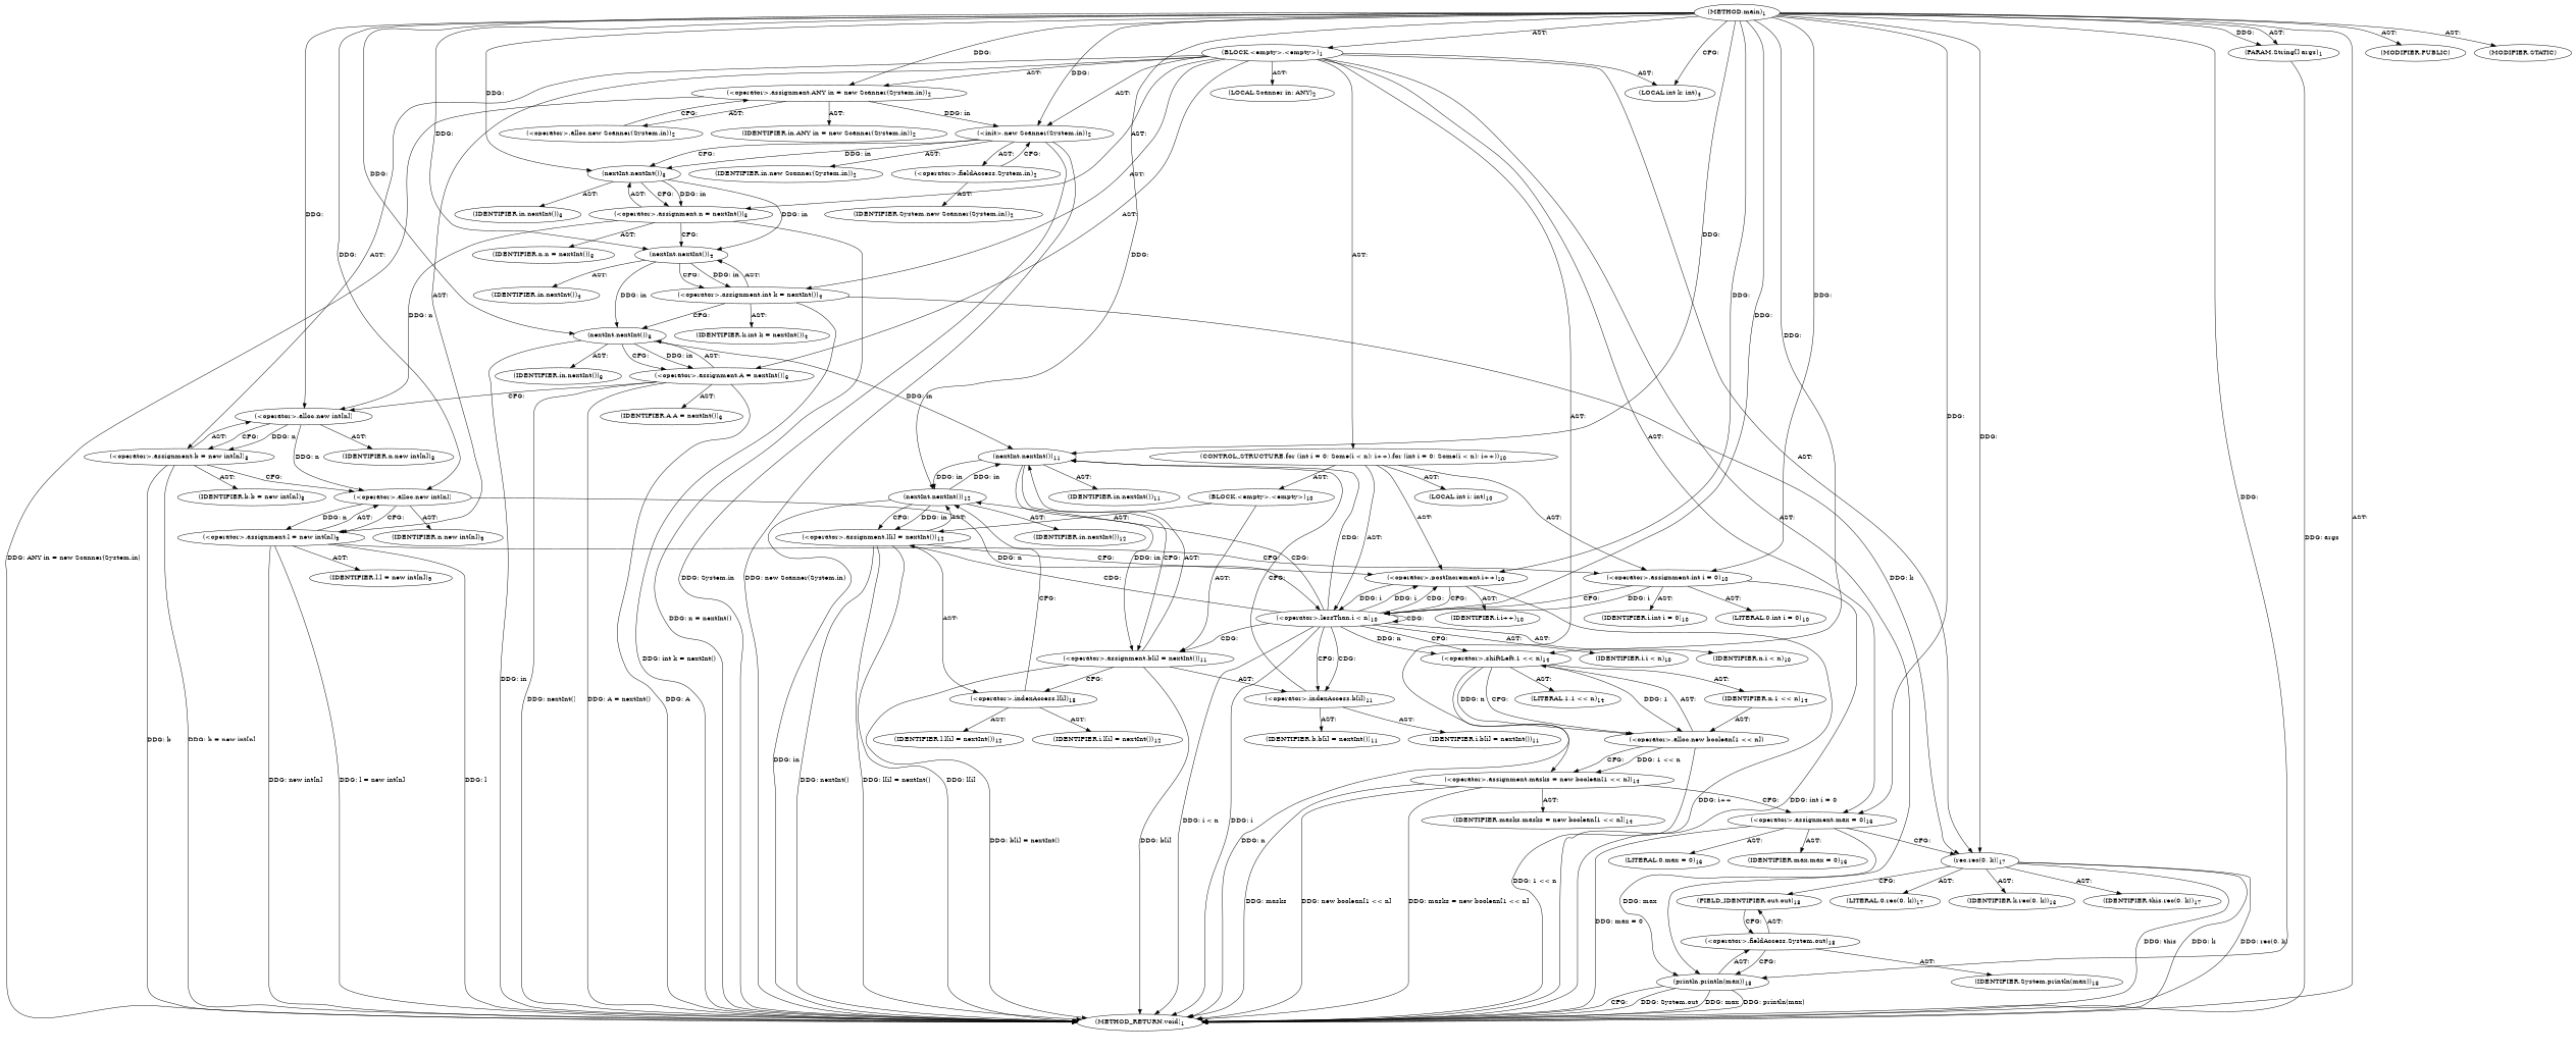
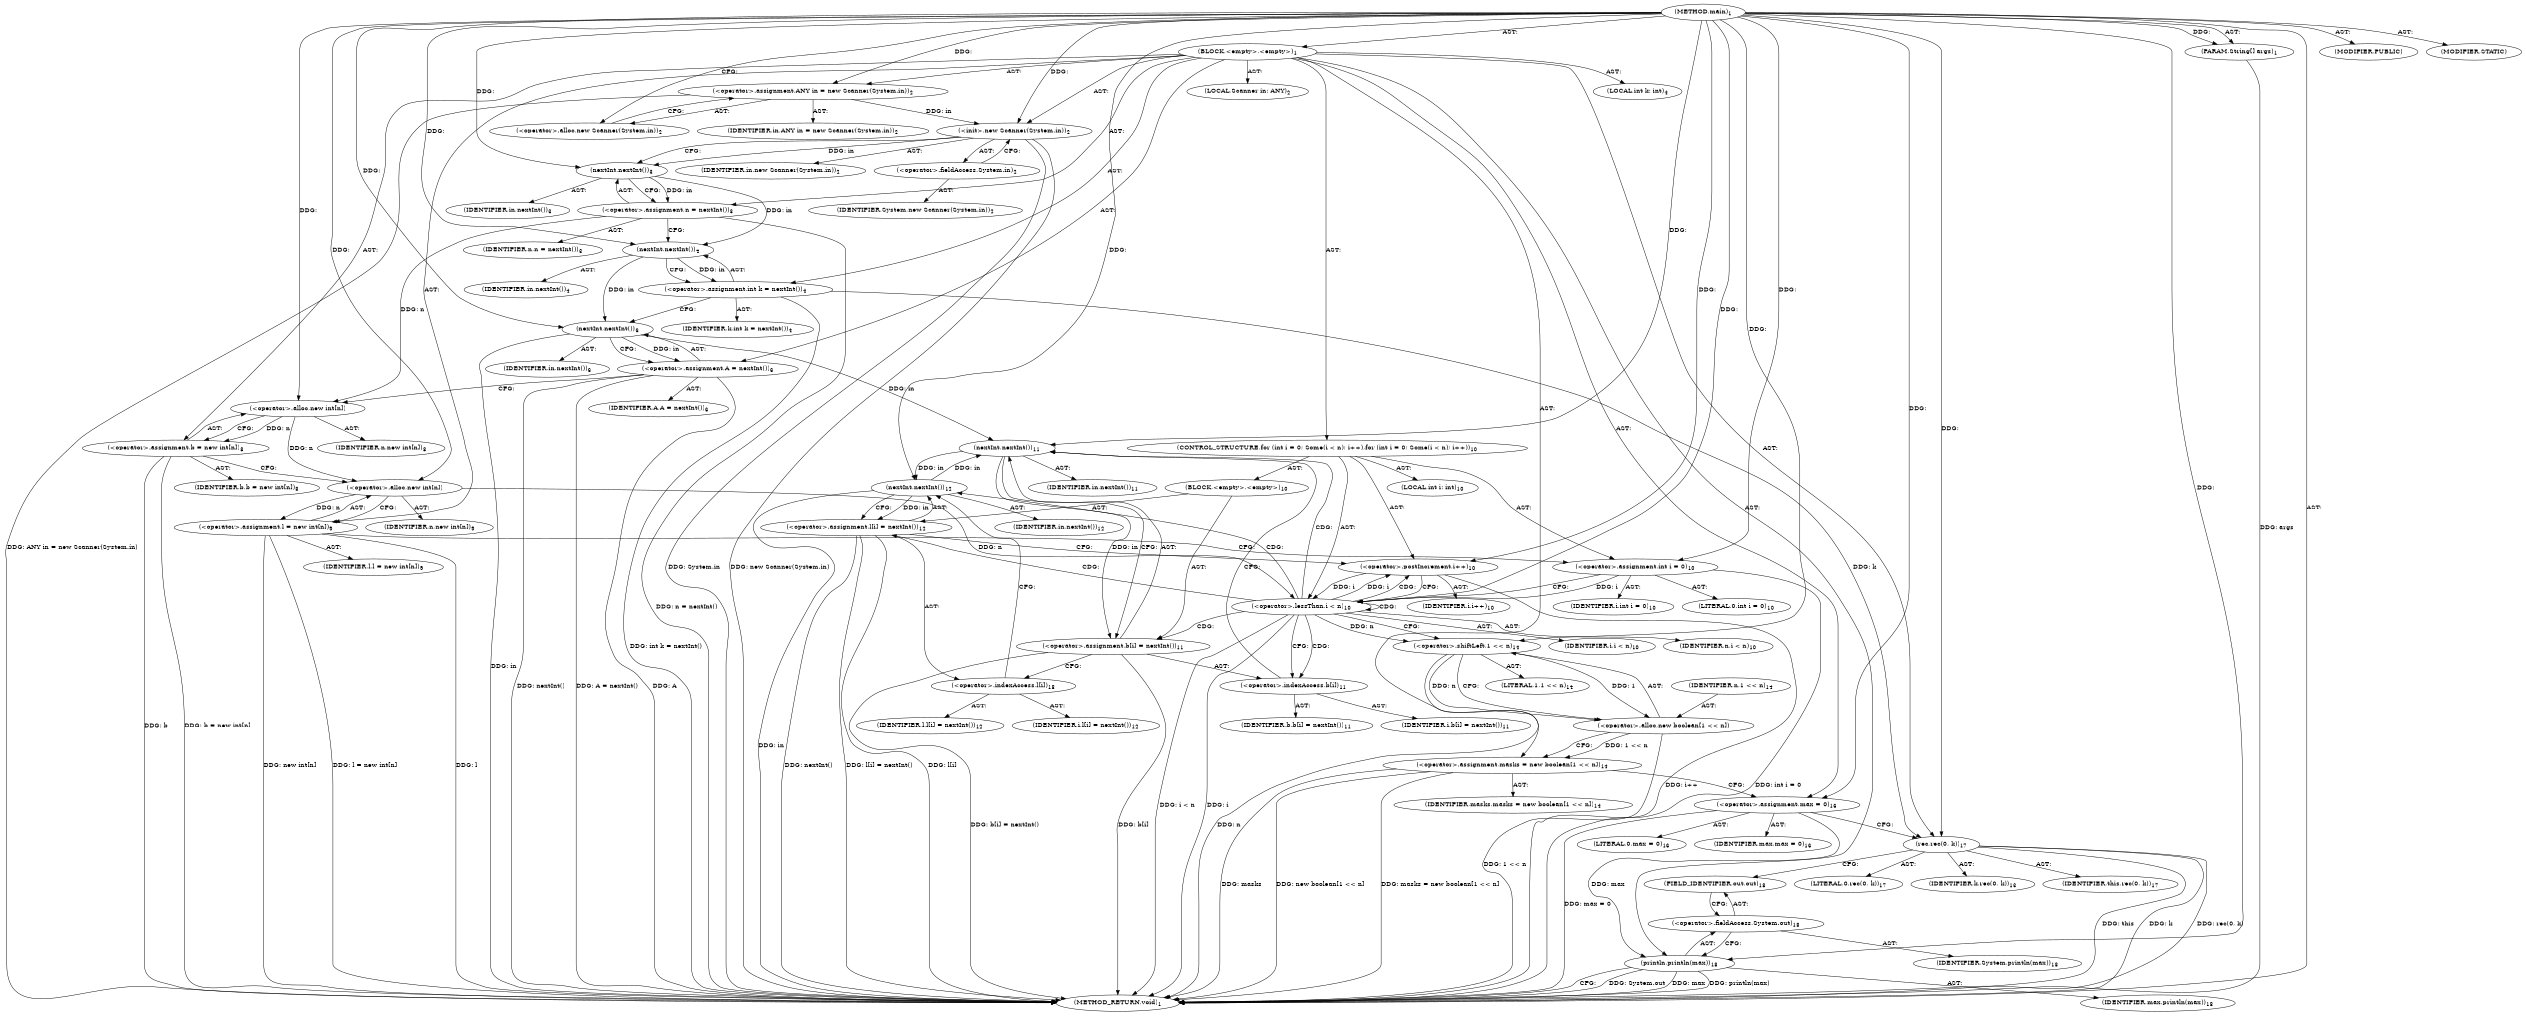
  digraph {
    n1 [label=<(METHOD,main)<SUB>1</SUB>>]
    n2 [label=<(PARAM,String[] args)<SUB>1</SUB>>]
    n3 [label=<(BLOCK,&lt;empty&gt;,&lt;empty&gt;)<SUB>1</SUB>>]
    n4 [label=<(&lt;operator&gt;.assignment,ANY in = new Scanner(System.in))<SUB>2</SUB>>]
    n5 [label=<(&lt;operator&gt;.alloc,new Scanner(System.in))<SUB>2</SUB>>]
    n6 [label=<(&lt;init&gt;,new Scanner(System.in))<SUB>2</SUB>>]
    n7 [label=<(nextInt,nextInt())<SUB>3</SUB>>]
    n8 [label=<(nextInt,nextInt())<SUB>4</SUB>>]
    n9 [label=<(nextInt,nextInt())<SUB>6</SUB>>]
    n10 [label=<(&lt;operator&gt;.alloc,new int[n])>]
    n11 [label=<(&lt;operator&gt;.alloc,new int[n])>]
    n12 [label=<(&lt;operator&gt;.assignment,int i = 0)<SUB>10</SUB>>]
    n13 [label=<(&lt;operator&gt;.lessThan,i &lt; n)<SUB>10</SUB>>]
    n14 [label=<(&lt;operator&gt;.postIncrement,i++)<SUB>10</SUB>>]
    n15 [label=<(nextInt,nextInt())<SUB>11</SUB>>]
    n16 [label=<(nextInt,nextInt())<SUB>12</SUB>>]
    n17 [label=<(&lt;operator&gt;.shiftLeft,1 &lt;&lt; n)<SUB>14</SUB>>]
    n18 [label=<(&lt;operator&gt;.assignment,max = 0)<SUB>16</SUB>>]
    n19 [label=<(rec,rec(0, k))<SUB>17</SUB>>]
    n20 [label=<(println,println(max))<SUB>18</SUB>>]
    n21 [label=<(MODIFIER,PUBLIC)>]
    n22 [label=<(MODIFIER,STATIC)>]
    n23 [label=<(METHOD_RETURN,void)<SUB>1</SUB>>]
    n24 [label=<(LOCAL,Scanner in: ANY)<SUB>2</SUB>>]
    n25 [label=<(&lt;operator&gt;.assignment,n = nextInt())<SUB>3</SUB>>]
    n26 [label=<(LOCAL,int k: int)<SUB>4</SUB>>]
    n27 [label=<(&lt;operator&gt;.assignment,int k = nextInt())<SUB>4</SUB>>]
    n28 [label=<(&lt;operator&gt;.assignment,A = nextInt())<SUB>6</SUB>>]
    n29 [label=<(&lt;operator&gt;.assignment,b = new int[n])<SUB>8</SUB>>]
    n30 [label=<(&lt;operator&gt;.assignment,l = new int[n])<SUB>9</SUB>>]
    n31 [label=<(CONTROL_STRUCTURE,for (int i = 0; Some(i &lt; n); i++),for (int i = 0; Some(i &lt; n); i++))<SUB>10</SUB>>]
    n32 [label=<(&lt;operator&gt;.assignment,masks = new boolean[1 &lt;&lt; n])<SUB>14</SUB>>]
    n33 [label=<(IDENTIFIER,in,ANY in = new Scanner(System.in))<SUB>2</SUB>>]
    n34 [label=<(IDENTIFIER,in,new Scanner(System.in))<SUB>2</SUB>>]
    n35 [label=<(&lt;operator&gt;.fieldAccess,System.in)<SUB>2</SUB>>]
    n36 [label=<(IDENTIFIER,in,nextInt())<SUB>3</SUB>>]
    n37 [label=<(IDENTIFIER,in,nextInt())<SUB>4</SUB>>]
    n38 [label=<(IDENTIFIER,in,nextInt())<SUB>6</SUB>>]
    n39 [label=<(IDENTIFIER,n,new int[n])<SUB>8</SUB>>]
    n40 [label=<(IDENTIFIER,n,new int[n])<SUB>9</SUB>>]
    n41 [label=<(IDENTIFIER,i,int i = 0)<SUB>10</SUB>>]
    n42 [label=<(LITERAL,0,int i = 0)<SUB>10</SUB>>]
    n43 [label=<(IDENTIFIER,i,i &lt; n)<SUB>10</SUB>>]
    n44 [label=<(IDENTIFIER,n,i &lt; n)<SUB>10</SUB>>]
    n45 [label=<(&lt;operator&gt;.assignment,b[i] = nextInt())<SUB>11</SUB>>]
    n46 [label=<(&lt;operator&gt;.indexAccess,b[i])<SUB>11</SUB>>]
    n47 [label=<(&lt;operator&gt;.assignment,l[i] = nextInt())<SUB>12</SUB>>]
    n48 [label=<(IDENTIFIER,i,i++)<SUB>10</SUB>>]
    n49 [label=<(IDENTIFIER,in,nextInt())<SUB>11</SUB>>]
    n50 [label=<(IDENTIFIER,in,nextInt())<SUB>12</SUB>>]
    n51 [label=<(&lt;operator&gt;.alloc,new boolean[1 &lt;&lt; n])>]
    n52 [label=<(LITERAL,1,1 &lt;&lt; n)<SUB>14</SUB>>]
    n53 [label=<(IDENTIFIER,n,1 &lt;&lt; n)<SUB>14</SUB>>]
    n54 [label=<(IDENTIFIER,max,max = 0)<SUB>16</SUB>>]
    n55 [label=<(LITERAL,0,max = 0)<SUB>16</SUB>>]
    n56 [label=<(IDENTIFIER,this,rec(0, k))<SUB>17</SUB>>]
    n57 [label=<(LITERAL,0,rec(0, k))<SUB>17</SUB>>]
    n58 [label=<(IDENTIFIER,k,rec(0, k))<SUB>13</SUB>>]
    n59 [label=<(FIELD_IDENTIFIER,out,out)<SUB>18</SUB>>]
    n60 [label=<(&lt;operator&gt;.fieldAccess,System.out)<SUB>18</SUB>>]
+   n61 [label=<(IDENTIFIER,max,println(max))<SUB>18</SUB>>]
    n62 [label=<(IDENTIFIER,n,n = nextInt())<SUB>3</SUB>>]
    n63 [label=<(IDENTIFIER,k,int k = nextInt())<SUB>4</SUB>>]
    n64 [label=<(IDENTIFIER,A,A = nextInt())<SUB>6</SUB>>]
    n65 [label=<(IDENTIFIER,b,b = new int[n])<SUB>8</SUB>>]
    n66 [label=<(IDENTIFIER,l,l = new int[n])<SUB>9</SUB>>]
    n67 [label=<(LOCAL,int i: int)<SUB>10</SUB>>]
    n68 [label=<(BLOCK,&lt;empty&gt;,&lt;empty&gt;)<SUB>10</SUB>>]
    n69 [label=<(IDENTIFIER,masks,masks = new boolean[1 &lt;&lt; n])<SUB>14</SUB>>]
    n70 [label=<(IDENTIFIER,System,new Scanner(System.in))<SUB>2</SUB>>]
    n71 [label=<(&lt;operator&gt;.indexAccess,l[i])<SUB>18</SUB>>]
    n72 [label=<(IDENTIFIER,b,b[i] = nextInt())<SUB>11</SUB>>]
    n73 [label=<(IDENTIFIER,i,b[i] = nextInt())<SUB>11</SUB>>]
    n74 [label=<(IDENTIFIER,l,l[i] = nextInt())<SUB>12</SUB>>]
    n75 [label=<(IDENTIFIER,i,l[i] = nextInt())<SUB>12</SUB>>]
    n76 [label=<(IDENTIFIER,System,println(max))<SUB>18</SUB>>]
    n1 -> n2 [label="AST: "]
    n1 -> n2 [label="DDG: "]
    n1 -> n3 [label="AST: "]
    n1 -> n4 [label="DDG: "]
-   n1 -> n26 [label="CFG: "]
+   n1 -> n5 [label="CFG: "]
    n1 -> n6 [label="DDG: "]
    n1 -> n7 [label="DDG: "]
    n1 -> n8 [label="DDG: "]
    n1 -> n9 [label="DDG: "]
    n1 -> n10 [label="DDG: "]
    n1 -> n11 [label="DDG: "]
    n1 -> n12 [label="DDG: "]
    n1 -> n13 [label="DDG: "]
    n1 -> n14 [label="DDG: "]
    n1 -> n15 [label="DDG: "]
    n1 -> n16 [label="DDG: "]
    n1 -> n17 [label="DDG: "]
    n1 -> n18 [label="DDG: "]
    n1 -> n19 [label="DDG: "]
    n1 -> n20 [label="DDG: "]
    n1 -> n21 [label="AST: "]
    n1 -> n22 [label="AST: "]
    n1 -> n23 [label="AST: "]
    n2 -> n23 [label="DDG: args"]
    n3 -> n4 [label="AST: "]
    n3 -> n6 [label="AST: "]
    n3 -> n18 [label="AST: "]
    n3 -> n19 [label="AST: "]
    n3 -> n20 [label="AST: "]
    n3 -> n24 [label="AST: "]
    n3 -> n25 [label="AST: "]
    n3 -> n26 [label="AST: "]
    n3 -> n27 [label="AST: "]
    n3 -> n28 [label="AST: "]
    n3 -> n29 [label="AST: "]
    n3 -> n30 [label="AST: "]
    n3 -> n31 [label="AST: "]
    n3 -> n32 [label="AST: "]
    n4 -> n5 [label="AST: "]
    n4 -> n6 [label="DDG: in"]
    n4 -> n23 [label="DDG: ANY in = new Scanner(System.in)"]
    n4 -> n33 [label="AST: "]
    n5 -> n4 [label="CFG: "]
    n6 -> n7 [label="CFG: "]
    n6 -> n7 [label="DDG: in"]
    n6 -> n23 [label="DDG: System.in"]
    n6 -> n23 [label="DDG: new Scanner(System.in)"]
    n6 -> n34 [label="AST: "]
    n6 -> n35 [label="AST: "]
    n7 -> n8 [label="DDG: in"]
    n7 -> n25 [label="CFG: "]
    n7 -> n25 [label="DDG: in"]
    n7 -> n36 [label="AST: "]
    n8 -> n9 [label="DDG: in"]
    n8 -> n27 [label="CFG: "]
    n8 -> n27 [label="DDG: in"]
    n8 -> n37 [label="AST: "]
    n9 -> n15 [label="DDG: in"]
    n9 -> n23 [label="DDG: in"]
    n9 -> n28 [label="CFG: "]
    n9 -> n28 [label="DDG: in"]
    n9 -> n38 [label="AST: "]
    n10 -> n11 [label="DDG: n"]
    n10 -> n29 [label="CFG: "]
    n10 -> n29 [label="DDG: n"]
    n10 -> n39 [label="AST: "]
    n11 -> n13 [label="DDG: n"]
    n11 -> n30 [label="CFG: "]
    n11 -> n30 [label="DDG: n"]
    n11 -> n40 [label="AST: "]
    n12 -> n13 [label="CFG: "]
    n12 -> n13 [label="DDG: i"]
    n12 -> n23 [label="DDG: int i = 0"]
    n12 -> n41 [label="AST: "]
    n12 -> n42 [label="AST: "]
    n13 -> n13 [label="CDG: "]
    n13 -> n14 [label="DDG: i"]
    n13 -> n14 [label="CDG: "]
    n13 -> n15 [label="CDG: "]
    n13 -> n16 [label="CDG: "]
    n13 -> n17 [label="CFG: "]
    n13 -> n17 [label="DDG: n"]
    n13 -> n23 [label="DDG: i"]
    n13 -> n23 [label="DDG: i &lt; n"]
    n13 -> n43 [label="AST: "]
    n13 -> n44 [label="AST: "]
    n13 -> n45 [label="CDG: "]
    n13 -> n46 [label="CFG: "]
    n13 -> n46 [label="CDG: "]
    n13 -> n47 [label="CDG: "]
    n14 -> n13 [label="CFG: "]
    n14 -> n13 [label="DDG: i"]
    n14 -> n23 [label="DDG: i++"]
    n14 -> n48 [label="AST: "]
    n15 -> n16 [label="DDG: in"]
    n15 -> n45 [label="CFG: "]
    n15 -> n45 [label="DDG: in"]
    n15 -> n49 [label="AST: "]
    n16 -> n15 [label="DDG: in"]
    n16 -> n23 [label="DDG: in"]
    n16 -> n47 [label="CFG: "]
    n16 -> n47 [label="DDG: in"]
    n16 -> n50 [label="AST: "]
    n17 -> n23 [label="DDG: n"]
    n17 -> n51 [label="CFG: "]
    n17 -> n51 [label="DDG: 1"]
    n17 -> n51 [label="DDG: n"]
    n17 -> n52 [label="AST: "]
-   n17 -> n53 [label="AST: "]
    n18 -> n19 [label="CFG: "]
    n18 -> n20 [label="DDG: max"]
    n18 -> n23 [label="DDG: max = 0"]
    n18 -> n54 [label="AST: "]
    n18 -> n55 [label="AST: "]
    n19 -> n23 [label="DDG: k"]
    n19 -> n23 [label="DDG: rec(0, k)"]
    n19 -> n23 [label="DDG: this"]
    n19 -> n56 [label="AST: "]
    n19 -> n57 [label="AST: "]
    n19 -> n58 [label="AST: "]
    n19 -> n59 [label="CFG: "]
    n20 -> n23 [label="CFG: "]
    n20 -> n23 [label="DDG: System.out"]
    n20 -> n23 [label="DDG: max"]
    n20 -> n23 [label="DDG: println(max)"]
    n20 -> n60 [label="AST: "]
+   n20 -> n61 [label="AST: "]
    n25 -> n7 [label="AST: "]
    n25 -> n8 [label="CFG: "]
    n25 -> n10 [label="DDG: n"]
    n25 -> n23 [label="DDG: n = nextInt()"]
    n25 -> n62 [label="AST: "]
    n27 -> n8 [label="AST: "]
    n27 -> n9 [label="CFG: "]
    n27 -> n19 [label="DDG: k"]
    n27 -> n23 [label="DDG: int k = nextInt()"]
    n27 -> n63 [label="AST: "]
    n28 -> n9 [label="AST: "]
    n28 -> n10 [label="CFG: "]
    n28 -> n23 [label="DDG: nextInt()"]
    n28 -> n23 [label="DDG: A = nextInt()"]
    n28 -> n23 [label="DDG: A"]
    n28 -> n64 [label="AST: "]
    n29 -> n10 [label="AST: "]
    n29 -> n11 [label="CFG: "]
    n29 -> n23 [label="DDG: b"]
    n29 -> n23 [label="DDG: b = new int[n]"]
    n29 -> n65 [label="AST: "]
    n30 -> n11 [label="AST: "]
    n30 -> n12 [label="CFG: "]
    n30 -> n23 [label="DDG: l"]
    n30 -> n23 [label="DDG: new int[n]"]
    n30 -> n23 [label="DDG: l = new int[n]"]
    n30 -> n66 [label="AST: "]
    n31 -> n12 [label="AST: "]
    n31 -> n13 [label="AST: "]
    n31 -> n14 [label="AST: "]
    n31 -> n67 [label="AST: "]
    n31 -> n68 [label="AST: "]
    n32 -> n18 [label="CFG: "]
    n32 -> n23 [label="DDG: new boolean[1 &lt;&lt; n]"]
    n32 -> n23 [label="DDG: masks = new boolean[1 &lt;&lt; n]"]
    n32 -> n23 [label="DDG: masks"]
    n32 -> n69 [label="AST: "]
    n35 -> n6 [label="CFG: "]
    n35 -> n70 [label="AST: "]
    n45 -> n15 [label="AST: "]
    n45 -> n23 [label="DDG: b[i]"]
    n45 -> n23 [label="DDG: b[i] = nextInt()"]
    n45 -> n46 [label="AST: "]
    n45 -> n71 [label="CFG: "]
    n46 -> n15 [label="CFG: "]
    n46 -> n72 [label="AST: "]
    n46 -> n73 [label="AST: "]
    n47 -> n14 [label="CFG: "]
    n47 -> n16 [label="AST: "]
    n47 -> n23 [label="DDG: l[i]"]
    n47 -> n23 [label="DDG: nextInt()"]
    n47 -> n23 [label="DDG: l[i] = nextInt()"]
    n47 -> n71 [label="AST: "]
    n51 -> n17 [label="AST: "]
    n51 -> n23 [label="DDG: 1 &lt;&lt; n"]
    n51 -> n32 [label="CFG: "]
    n51 -> n32 [label="DDG: 1 &lt;&lt; n"]
    n53 -> n51 [label="AST: "]
    n59 -> n60 [label="CFG: "]
    n60 -> n20 [label="CFG: "]
    n60 -> n59 [label="AST: "]
    n60 -> n76 [label="AST: "]
    n68 -> n45 [label="AST: "]
    n68 -> n47 [label="AST: "]
    n71 -> n16 [label="CFG: "]
    n71 -> n74 [label="AST: "]
    n71 -> n75 [label="AST: "]
  }
